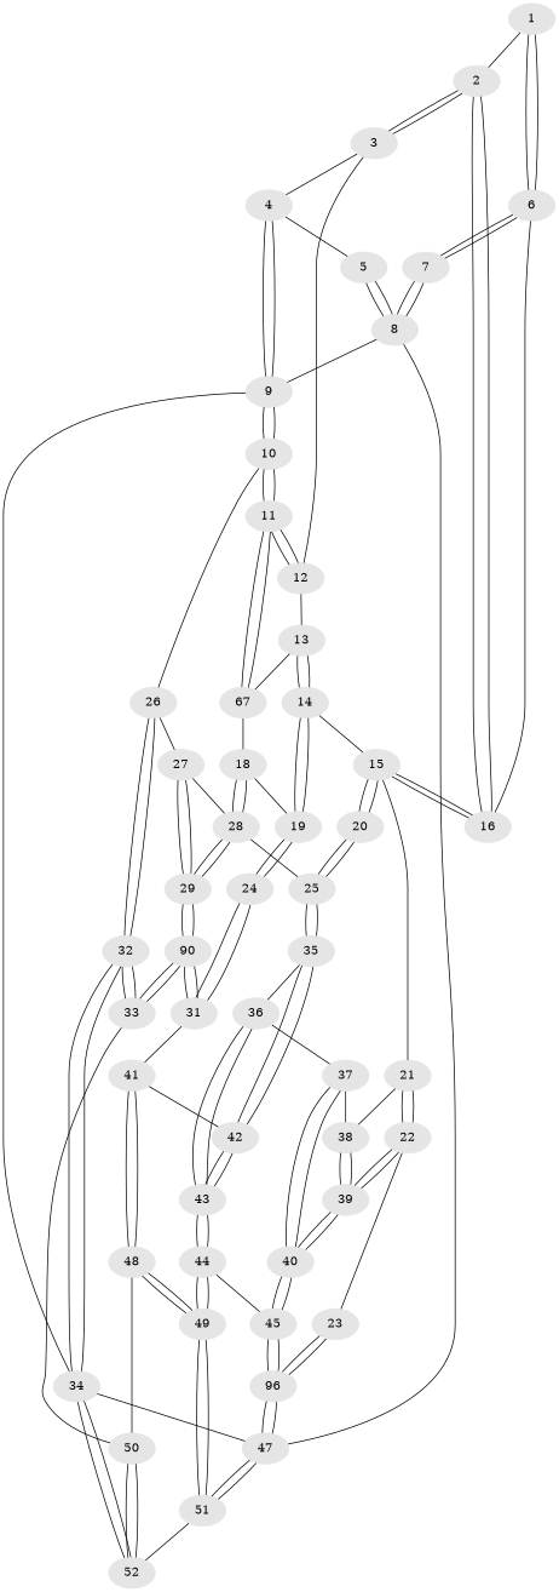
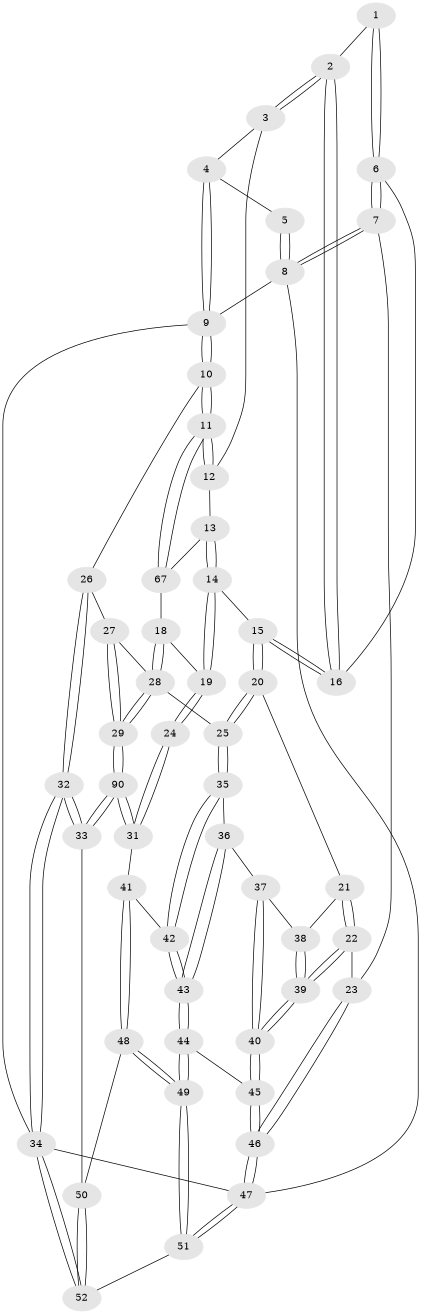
  graph {
    node [color=gray90 style=filled]
    1
    2
    6
    3
    16
    7
    4
    12
    5
    9
    13
    8
    10
    34
    47
    23
-   46 [label=96]
+   46
    51
    11
    26
    52
    n22 [label=67]
    27
    32
    18
    14
    15
    19
    20
    24
    21
    25
    28
    29
    31
    22
    38
    35
    39
    40
    41
    36
    42
    33
    n45 [label=90]
    50
    48
    37
    43
    44
    45
    49
    1 -- 2
    1 -- 6
    1 -- 6
    2 -- 3
    2 -- 3
    2 -- 16
    2 -- 16
    6 -- 16
    6 -- 7
    6 -- 7
    3 -- 4
    3 -- 12
    7 -- 8
    7 -- 8
+   7 -- 23
    4 -- 5
    4 -- 9
    4 -- 9
    12 -- 13
    5 -- 8
    5 -- 8
    9 -- 10
    9 -- 10
    9 -- 34
    13 -- n22
    13 -- 14
    13 -- 14
    8 -- 9
    8 -- 47
    10 -- 11
    10 -- 11
    10 -- 26
    34 -- 47
    34 -- 52
    34 -- 52
    47 -- 51
    47 -- 51
    23 -- 46
    23 -- 46
    46 -- 47
    46 -- 47
    51 -- 52
    11 -- 12
    11 -- 12
    11 -- n22
    11 -- n22
    26 -- 27
    26 -- 32
    26 -- 32
    n22 -- 18
    27 -- 28
    27 -- 29
    27 -- 29
    32 -- 34
    32 -- 34
    32 -- 33
    32 -- 33
    18 -- 19
    18 -- 28
    18 -- 28
    14 -- 15
    14 -- 19
    14 -- 19
    15 -- 16
    15 -- 16
    15 -- 20
    15 -- 20
    19 -- 24
    19 -- 24
-   15 -- 21
+   20 -- 21
    20 -- 25
    20 -- 25
    24 -- 31
    24 -- 31
    21 -- 22
    21 -- 22
    21 -- 38
    25 -- 35
    25 -- 35
    28 -- 25
    28 -- 29
    28 -- 29
    29 -- n45
    29 -- n45
    31 -- 41
    22 -- 23
    22 -- 39
    22 -- 39
    38 -- 39
    38 -- 39
    35 -- 36
    35 -- 42
    35 -- 42
    39 -- 40
    39 -- 40
    40 -- 45
    40 -- 45
    41 -- 42
    41 -- 48
    41 -- 48
    36 -- 37
    36 -- 43
    36 -- 43
    42 -- 43
    42 -- 43
    33 -- 50
    n45 -- 31
    n45 -- 31
    n45 -- 33
    n45 -- 33
    50 -- 52
    50 -- 52
    48 -- 50
    48 -- 49
    48 -- 49
    37 -- 38
    37 -- 40
    37 -- 40
    43 -- 44
    43 -- 44
    44 -- 45
    44 -- 49
    44 -- 49
    45 -- 46
    45 -- 46
    49 -- 51
    49 -- 51
  }
